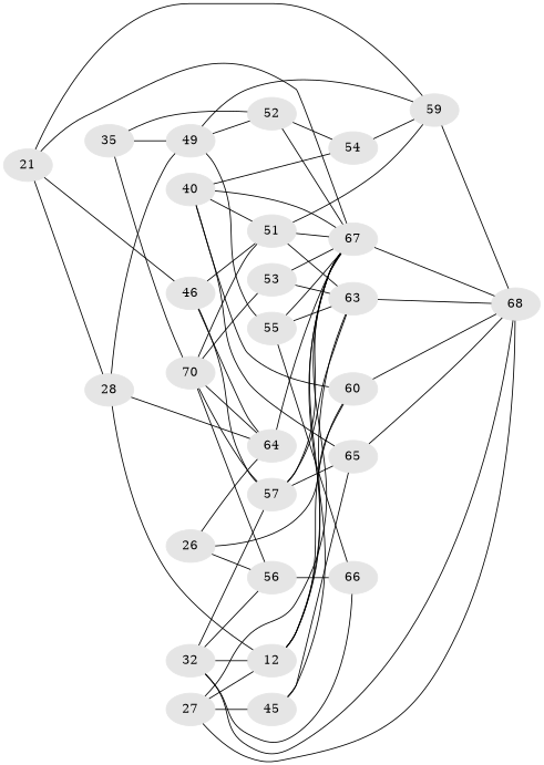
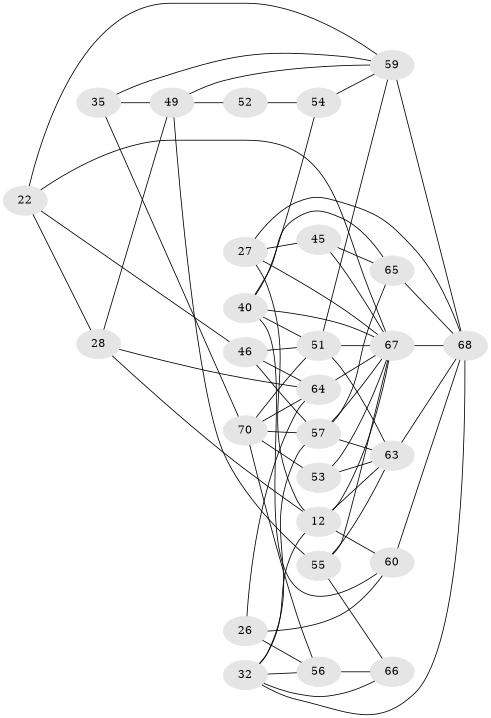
  graph {
    rankdir=LR
    node [color=gray90 style=filled]
-   22 [super="+18" label=21]
+   22 [super="+18"]
    28 [super="+6"]
    46
    59 [super="+48"]
    67 [super="+44+8+62+58"]
    64 [super="+1"]
    n7 [label=12 super="+3+13+29"]
    49 [super="+11"]
    57 [super="+24+41"]
    51 [super="+4+10+38"]
    68 [super="+16+47"]
    56 [super="+23"]
    66
    26
    60
    27 [super="+17"]
    45
    63 [super="+19"]
    65
    52 [super="+31"]
    55
    32 [super="+2"]
    35
    n24 [label=70 super="+25"]
    53 [super="+15"]
    40 [super="+34+39"]
    54
    22 -- 28 [weight=2]
    22 -- 46
    22 -- 59 [weight=2]
    22 -- 67
    28 -- 64 [weight=2]
    28 -- n7
    28 -- 49
    46 -- 64
    46 -- 57
    46 -- 51
    59 -- 68
    67 -- 68 [weight=2]
    64 -- 67
    n7 -- 67 [weight=3]
    n7 -- 60
    n7 -- 63
    49 -- 59
    49 -- 52
    49 -- 55
    57 -- 67 [weight=4]
    57 -- 63 [weight=2]
    57 -- 65
    51 -- 59
    51 -- 67 [weight=4]
    51 -- 63 [weight=2]
    56 -- 66 [weight=2]
    26 -- 64
    26 -- 56 [weight=2]
    26 -- 60
    60 -- 68
    27 -- 67
    27 -- n7 [weight=2]
    27 -- 68
    27 -- 45 [weight=2]
    45 -- 67
    45 -- 65
    63 -- 68
    65 -- 68
-   52 -- 67 [weight=4]
    52 -- 54
    55 -- 67
    55 -- 66
    55 -- 63
    32 -- n7 [weight=2]
    32 -- 57
    32 -- 68
    32 -- 56
    32 -- 66
-   35 -- 52
+   35 -- 59
    35 -- 49 [weight=2]
    35 -- n24
    n24 -- 64
    n24 -- 57
    n24 -- 51
    n24 -- 56
    n24 -- 53
    53 -- 67
    53 -- 63 [weight=3]
    40 -- 67 [weight=5]
    40 -- 51
    40 -- 60
    40 -- 65
    40 -- 54 [weight=2]
    54 -- 59
  }
